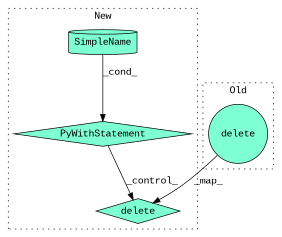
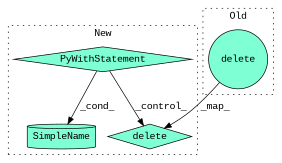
  digraph {
    fontname="Liberation Mono"
    node [a=32 l="7,1" shape=diamond style=filled fillcolor=aquamarine fontname="Liberation Mono"]
    edge [fontname="Liberation Mono"]
    n1 [label=delete s="1912,1930"]
    n2 [a=104 l="10,2" label=PyWithStatement s="1789,1819"]
    n3 [a=42 label=SimpleName shape=cylinder l=""]
    n4 [label=delete s="1821,1839" shape=circle]
    subgraph cluster_1 {
      label=New
      style=dotted
      n1
      n2
      n3
    }
    subgraph cluster_2 {
      label=Old
      style=dotted
      n4
    }
    n2 -> n1 [label=_control_]
-   n3 -> n2 [label=_cond_]
+   n2 -> n3 [label=_cond_]
    n4 -> n1 [label=_map_]
  }
